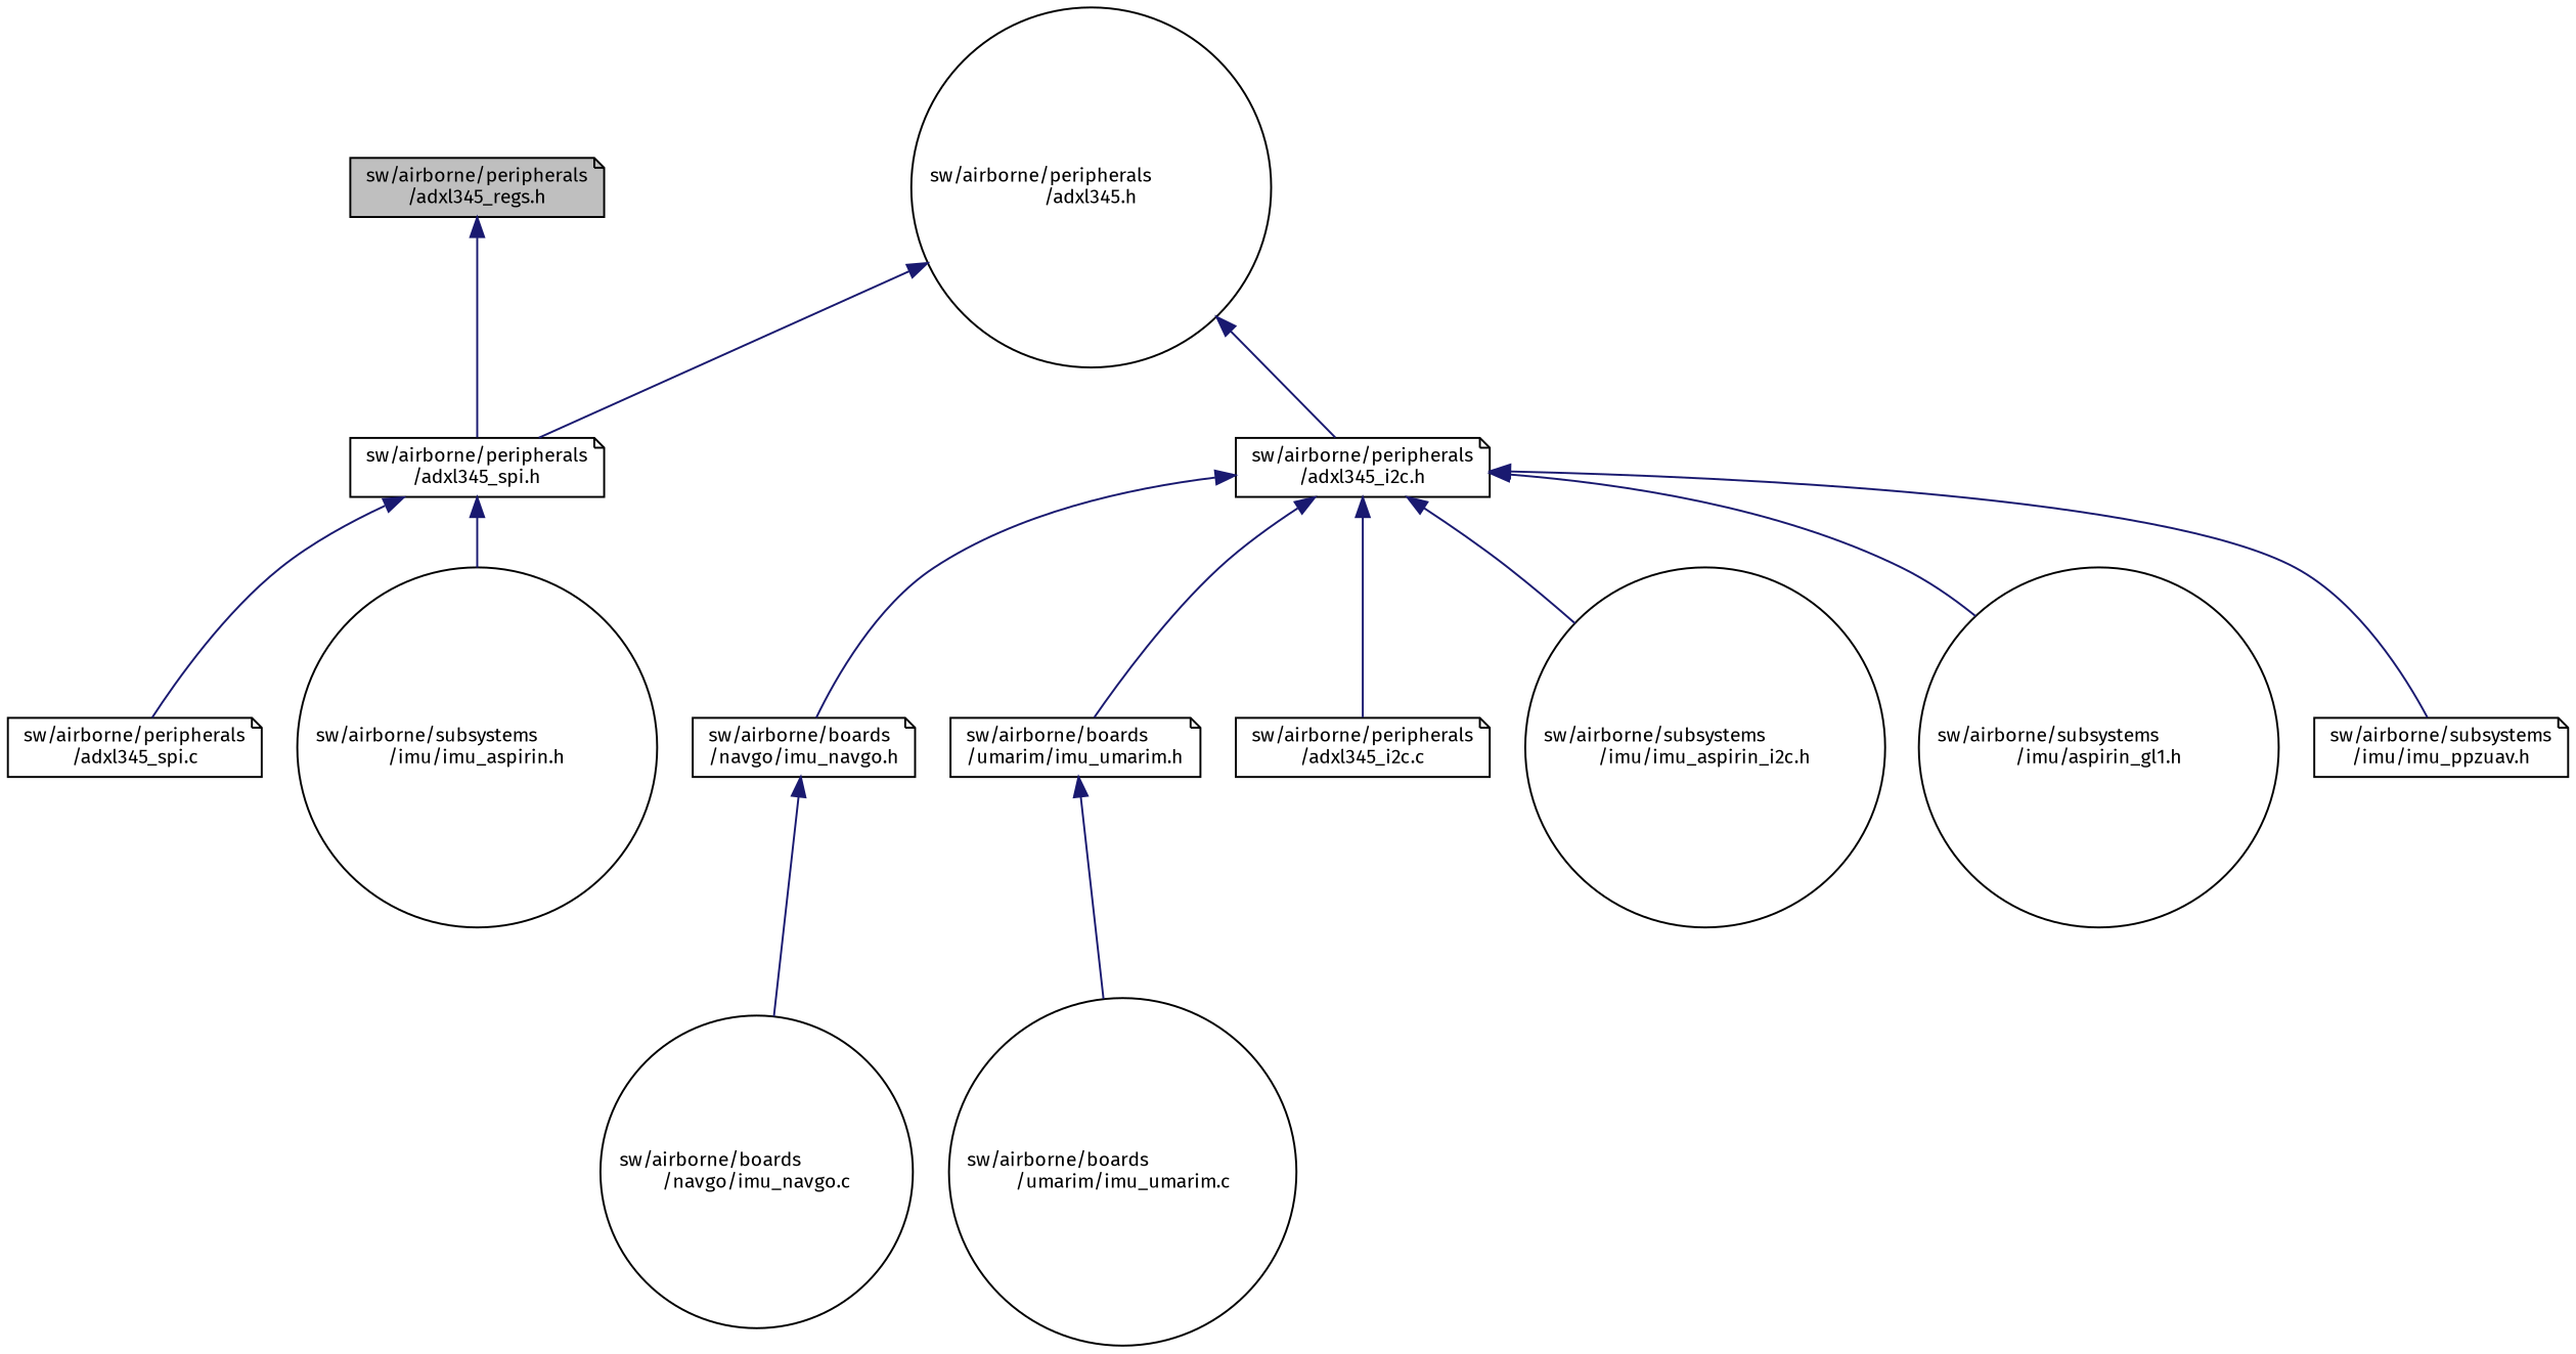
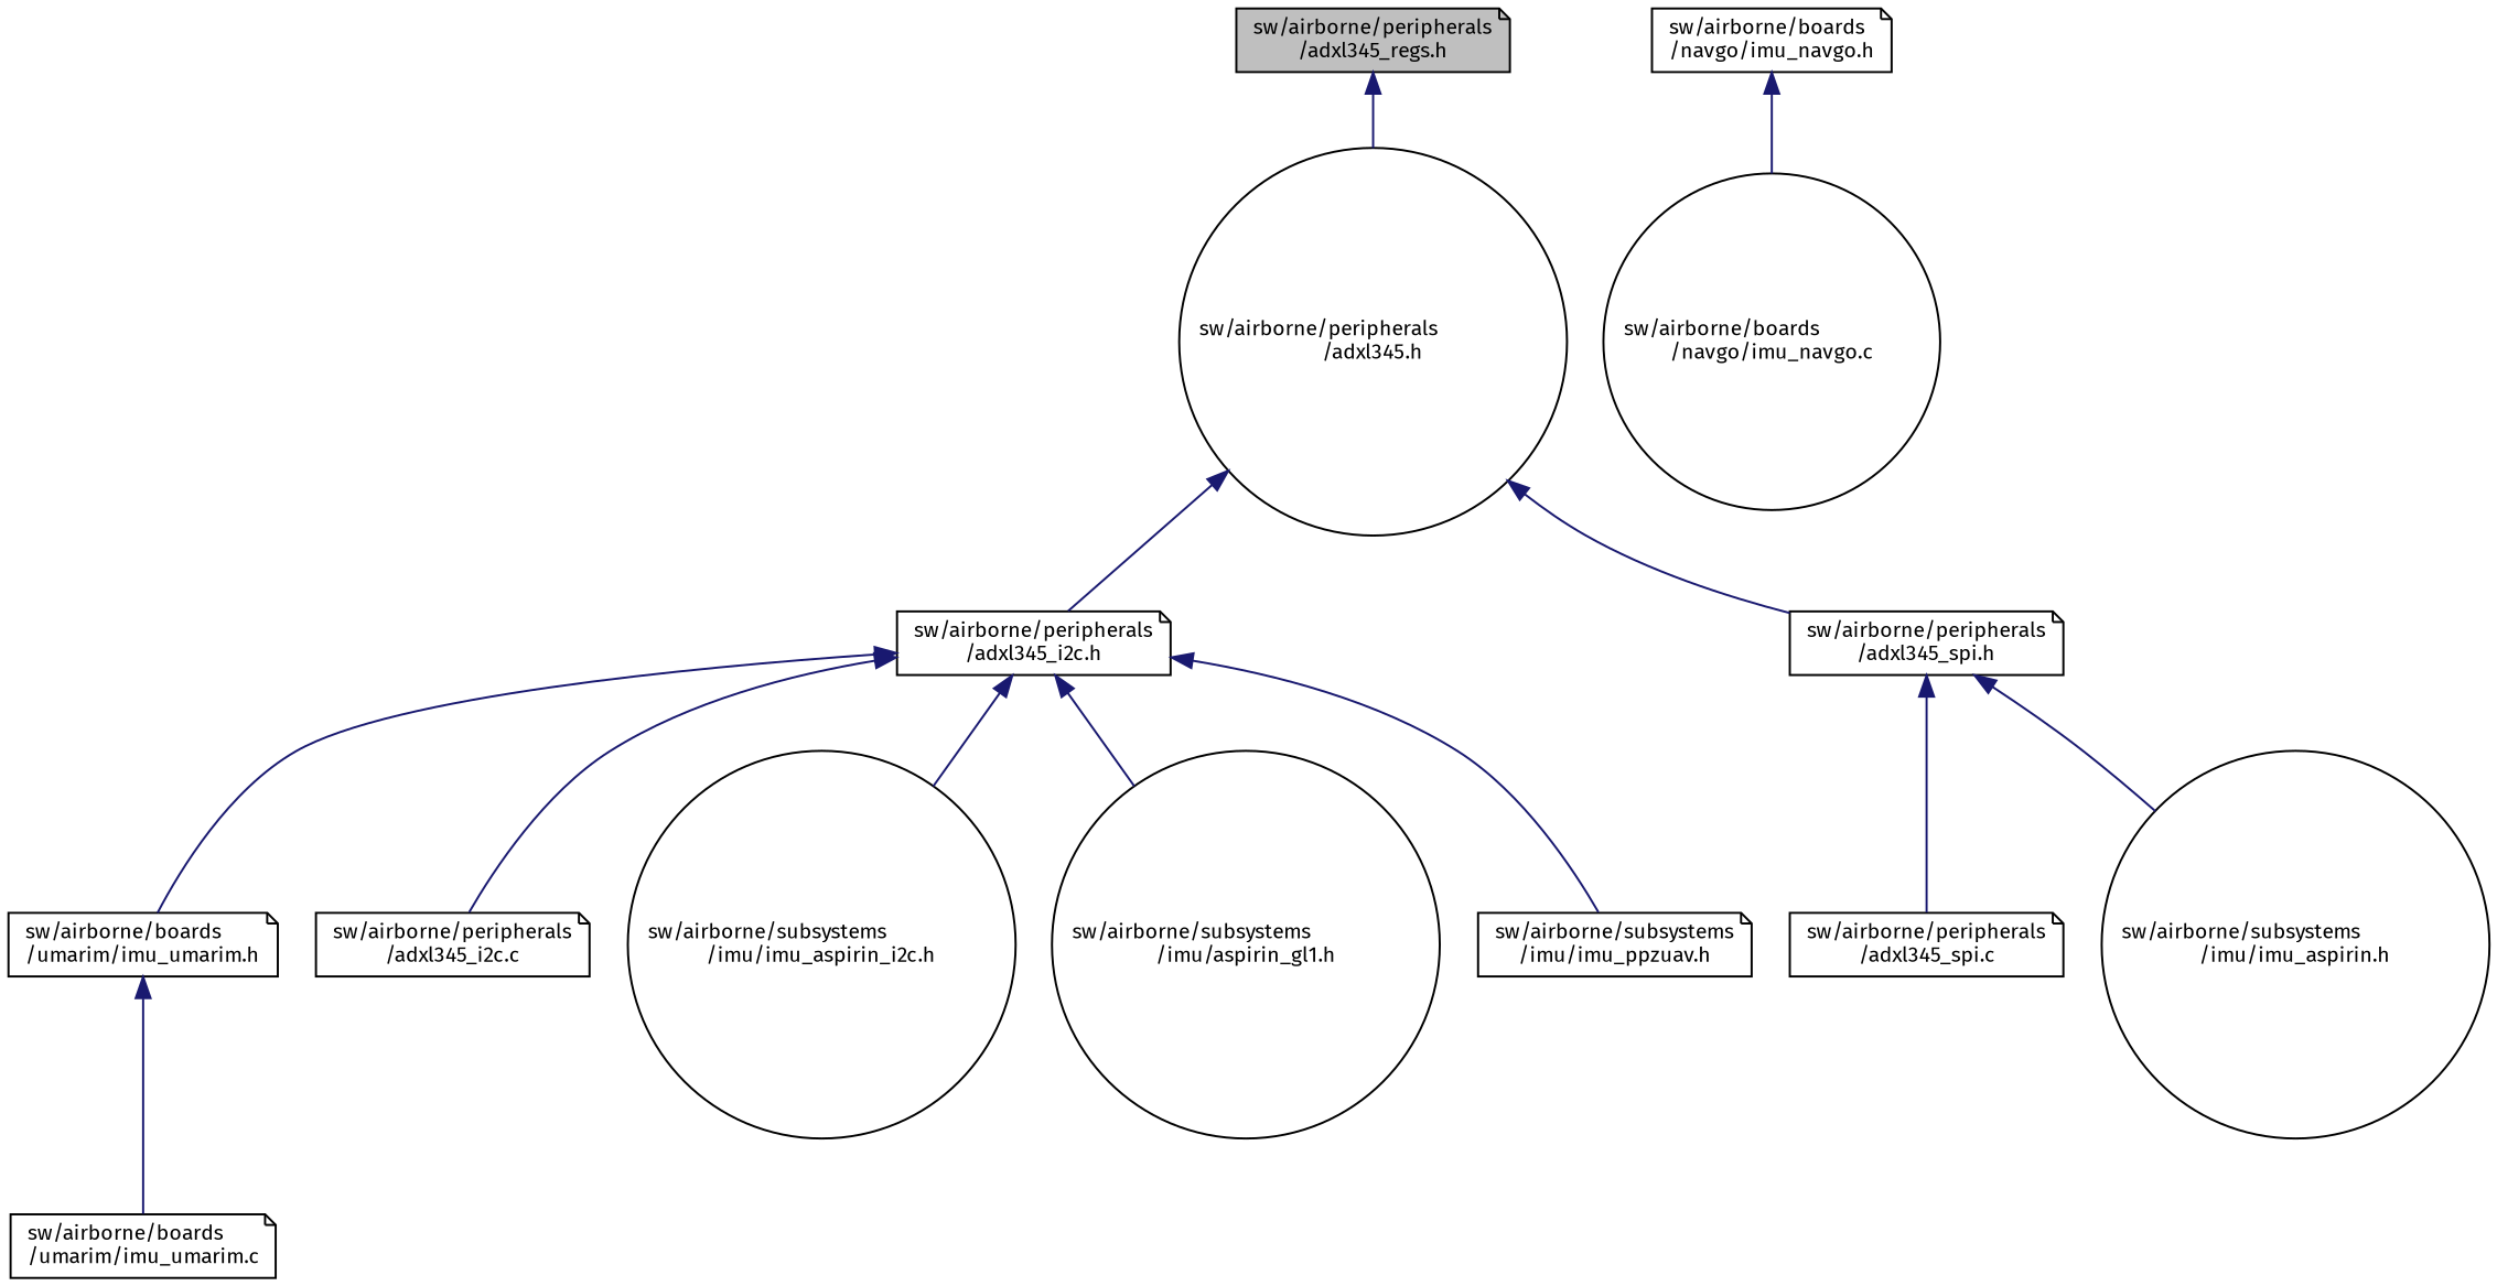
  digraph {
    fontname="Fira Sans"
    node [color=black fillcolor=white fontname="Fira Sans" fontsize=10 shape=note style=filled]
    edge [color=midnightblue dir=back fontname="Fira Sans" fontsize=10 labelfontname=FreeSans labelfontsize=10 style=solid]
    n1 [fillcolor=grey75 fontcolor=black height=0.2 label="sw/airborne/peripherals\l/adxl345_regs.h" width=0.4]
    n2 [height=0.2 label="sw/airborne/peripherals\l/adxl345.h" shape=circle width=0.4]
    n3 [height=0.2 label="sw/airborne/peripherals\l/adxl345_i2c.h" width=0.4]
    n4 [height=0.2 label="sw/airborne/peripherals\l/adxl345_spi.h" width=0.4]
    n5 [height=0.2 label="sw/airborne/boards\l/navgo/imu_navgo.h" width=0.4]
    n6 [height=0.2 label="sw/airborne/boards\l/umarim/imu_umarim.h" width=0.4]
    n7 [height=0.2 label="sw/airborne/peripherals\l/adxl345_i2c.c" width=0.4]
    n8 [height=0.2 label="sw/airborne/subsystems\l/imu/imu_aspirin_i2c.h" shape=circle width=0.4]
    n9 [height=0.2 label="sw/airborne/subsystems\l/imu/aspirin_gl1.h" shape=circle width=0.4]
    n10 [height=0.2 label="sw/airborne/subsystems\l/imu/imu_ppzuav.h" width=0.4]
    n11 [height=0.2 label="sw/airborne/peripherals\l/adxl345_spi.c" width=0.4]
    n12 [height=0.2 label="sw/airborne/subsystems\l/imu/imu_aspirin.h" shape=circle width=0.4]
    n13 [height=0.2 label="sw/airborne/boards\l/navgo/imu_navgo.c" shape=circle width=0.4]
-   n14 [height=0.2 label="sw/airborne/boards\l/umarim/imu_umarim.c" shape=circle width=0.4]
-   n1 -> n4
+   n14 [height=0.2 label="sw/airborne/boards\l/umarim/imu_umarim.c" width=0.4]
+   n1 -> n2
    n2 -> n3
    n2 -> n4
-   n3 -> n5
    n3 -> n6
    n3 -> n7
    n3 -> n8
    n3 -> n9
    n3 -> n10
    n4 -> n11
    n4 -> n12
    n5 -> n13
    n6 -> n14
  }
